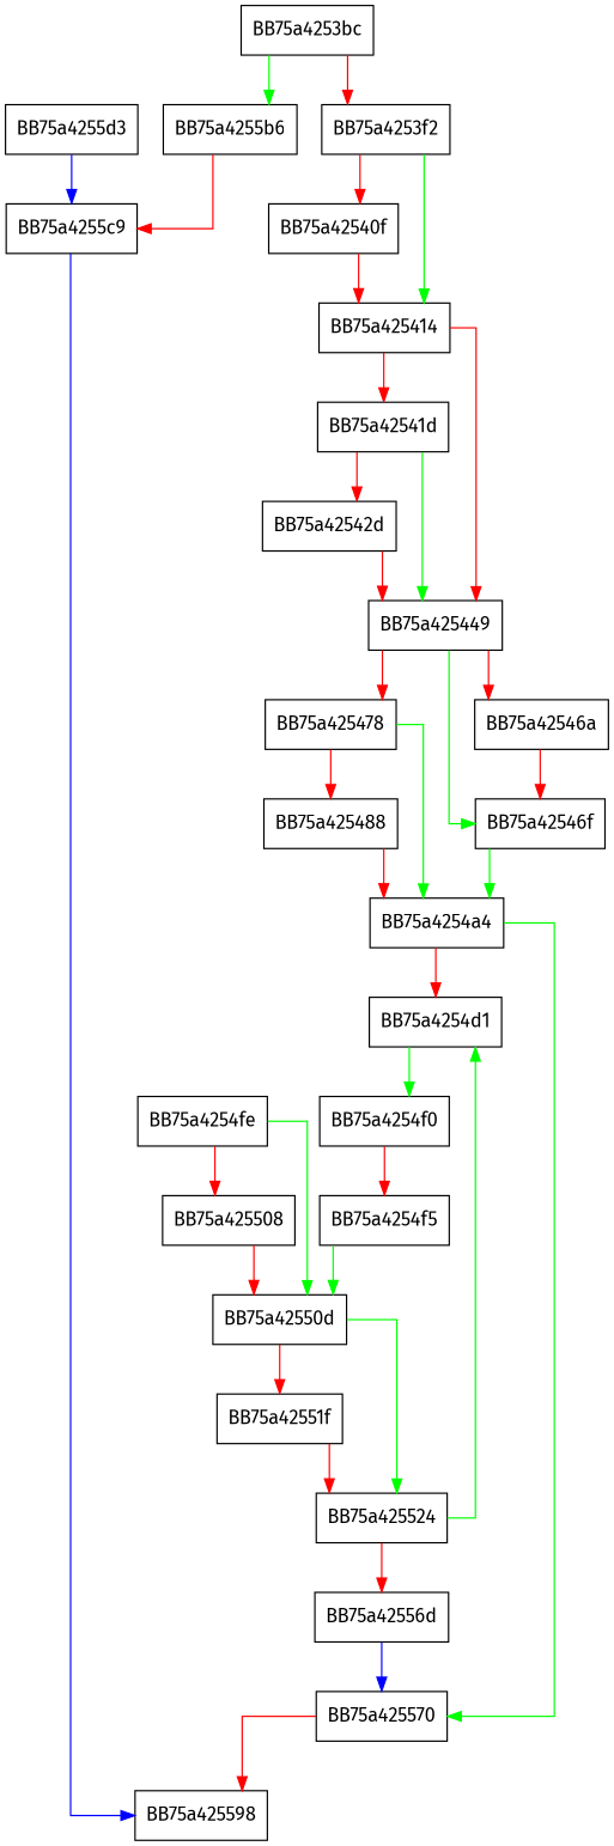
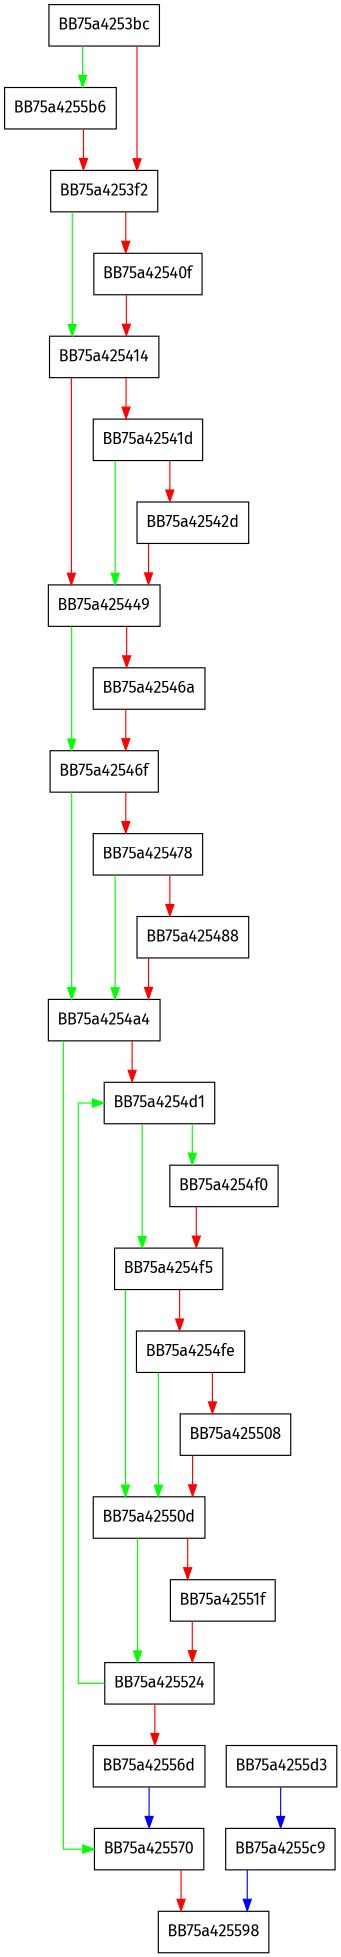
  digraph {
    fontname="Fira Sans"
    splines=ortho
    node [fontname="Fira Sans" shape=box]
    edge [color=red fontname="Fira Sans"]
    BB75a4253bc
    BB75a4255b6
    BB75a4253f2
    BB75a4255c9
    BB75a425414
    BB75a42540f
    BB75a425598
    BB75a425449
    BB75a42541d
    BB75a42546f
    BB75a42546a
    BB75a42542d
    BB75a4254a4
    BB75a425478
    BB75a425570
    BB75a4254d1
    BB75a425488
    BB75a4254f5
    BB75a4254f0
    BB75a42550d
    BB75a4254fe
    BB75a425524
    BB75a42551f
    BB75a425508
    BB75a42556d
    BB75a4255d3
    BB75a4253bc -> BB75a4255b6 [color=green]
    BB75a4253bc -> BB75a4253f2
-   BB75a4255b6 -> BB75a4255c9
+   BB75a4255b6 -> BB75a4253f2
    BB75a4253f2 -> BB75a425414 [color=green]
    BB75a4253f2 -> BB75a42540f
    BB75a4255c9 -> BB75a425598 [color=blue]
    BB75a425414 -> BB75a425449
    BB75a425414 -> BB75a42541d
    BB75a42540f -> BB75a425414
    BB75a425449 -> BB75a42546f [color=green]
    BB75a425449 -> BB75a42546a
    BB75a42541d -> BB75a425449 [color=green]
    BB75a42541d -> BB75a42542d
    BB75a42546f -> BB75a4254a4 [color=green]
-   BB75a425449 -> BB75a425478
+   BB75a42546f -> BB75a425478
    BB75a42546a -> BB75a42546f
    BB75a42542d -> BB75a425449
    BB75a4254a4 -> BB75a425570 [color=green]
    BB75a4254a4 -> BB75a4254d1
    BB75a425478 -> BB75a4254a4 [color=green]
    BB75a425478 -> BB75a425488
    BB75a425570 -> BB75a425598
+   BB75a4254d1 -> BB75a4254f5 [color=green]
    BB75a4254d1 -> BB75a4254f0 [color=green]
    BB75a425488 -> BB75a4254a4
    BB75a4254f5 -> BB75a42550d [color=green]
+   BB75a4254f5 -> BB75a4254fe
    BB75a4254f0 -> BB75a4254f5
    BB75a42550d -> BB75a425524 [color=green]
    BB75a42550d -> BB75a42551f
    BB75a4254fe -> BB75a42550d [color=green]
    BB75a4254fe -> BB75a425508
    BB75a425524 -> BB75a4254d1 [color=green]
    BB75a425524 -> BB75a42556d
    BB75a42551f -> BB75a425524
    BB75a425508 -> BB75a42550d
    BB75a42556d -> BB75a425570 [color=blue]
    BB75a4255d3 -> BB75a4255c9 [color=blue]
  }
